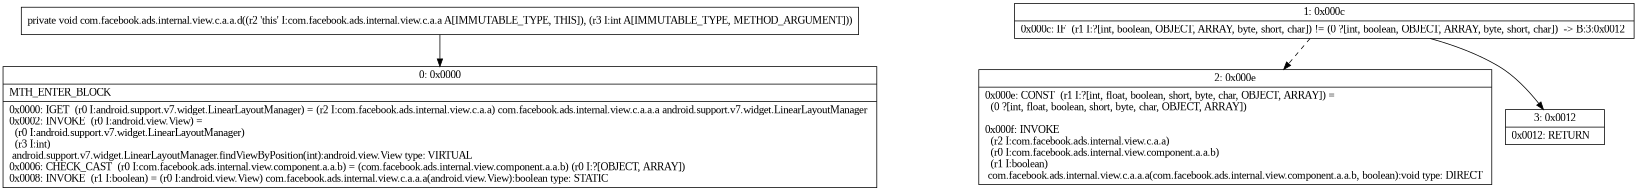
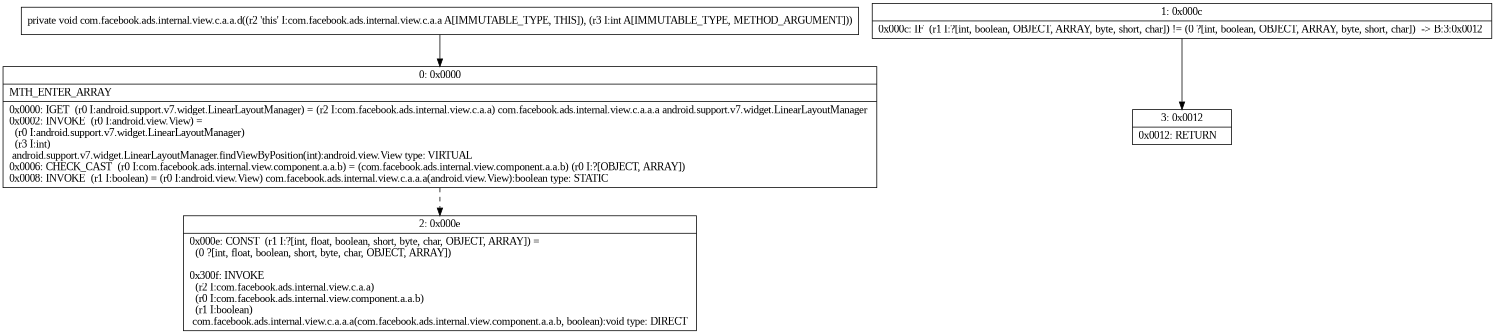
  digraph {
    fontname="Liberation Serif"
    node [fontname="Liberation Serif" shape=record]
    edge [fontname="Liberation Serif"]
-   n1 [label="{0\:\ 0x0000|MTH_ENTER_BLOCK\l|0x0000: IGET  (r0 I:android.support.v7.widget.LinearLayoutManager) = (r2 I:com.facebook.ads.internal.view.c.a.a) com.facebook.ads.internal.view.c.a.a.a android.support.v7.widget.LinearLayoutManager \l0x0002: INVOKE  (r0 I:android.view.View) = \l  (r0 I:android.support.v7.widget.LinearLayoutManager)\l  (r3 I:int)\l android.support.v7.widget.LinearLayoutManager.findViewByPosition(int):android.view.View type: VIRTUAL \l0x0006: CHECK_CAST  (r0 I:com.facebook.ads.internal.view.component.a.a.b) = (com.facebook.ads.internal.view.component.a.a.b) (r0 I:?[OBJECT, ARRAY]) \l0x0008: INVOKE  (r1 I:boolean) = (r0 I:android.view.View) com.facebook.ads.internal.view.c.a.a.a(android.view.View):boolean type: STATIC \l}"]
+   n1 [label="{0\:\ 0x0000|MTH_ENTER_ARRAY\l|0x0000: IGET  (r0 I:android.support.v7.widget.LinearLayoutManager) = (r2 I:com.facebook.ads.internal.view.c.a.a) com.facebook.ads.internal.view.c.a.a.a android.support.v7.widget.LinearLayoutManager \l0x0002: INVOKE  (r0 I:android.view.View) = \l  (r0 I:android.support.v7.widget.LinearLayoutManager)\l  (r3 I:int)\l android.support.v7.widget.LinearLayoutManager.findViewByPosition(int):android.view.View type: VIRTUAL \l0x0006: CHECK_CAST  (r0 I:com.facebook.ads.internal.view.component.a.a.b) = (com.facebook.ads.internal.view.component.a.a.b) (r0 I:?[OBJECT, ARRAY]) \l0x0008: INVOKE  (r1 I:boolean) = (r0 I:android.view.View) com.facebook.ads.internal.view.c.a.a.a(android.view.View):boolean type: STATIC \l}"]
    n2 [label="{1\:\ 0x000c|0x000c: IF  (r1 I:?[int, boolean, OBJECT, ARRAY, byte, short, char]) != (0 ?[int, boolean, OBJECT, ARRAY, byte, short, char])  \-\> B:3:0x0012 \l}"]
-   n3 [label="{2\:\ 0x000e|0x000e: CONST  (r1 I:?[int, float, boolean, short, byte, char, OBJECT, ARRAY]) = \l  (0 ?[int, float, boolean, short, byte, char, OBJECT, ARRAY])\l \l0x000f: INVOKE  \l  (r2 I:com.facebook.ads.internal.view.c.a.a)\l  (r0 I:com.facebook.ads.internal.view.component.a.a.b)\l  (r1 I:boolean)\l com.facebook.ads.internal.view.c.a.a.a(com.facebook.ads.internal.view.component.a.a.b, boolean):void type: DIRECT \l}"]
+   n3 [label="{2\:\ 0x000e|0x000e: CONST  (r1 I:?[int, float, boolean, short, byte, char, OBJECT, ARRAY]) = \l  (0 ?[int, float, boolean, short, byte, char, OBJECT, ARRAY])\l \l0x300f: INVOKE  \l  (r2 I:com.facebook.ads.internal.view.c.a.a)\l  (r0 I:com.facebook.ads.internal.view.component.a.a.b)\l  (r1 I:boolean)\l com.facebook.ads.internal.view.c.a.a.a(com.facebook.ads.internal.view.component.a.a.b, boolean):void type: DIRECT \l}"]
    n4 [label="{3\:\ 0x0012|0x0012: RETURN   \l}"]
    n5 [label="{private void com.facebook.ads.internal.view.c.a.a.d((r2 'this' I:com.facebook.ads.internal.view.c.a.a A[IMMUTABLE_TYPE, THIS]), (r3 I:int A[IMMUTABLE_TYPE, METHOD_ARGUMENT])) }"]
-   n2 -> n3 [style=dashed]
+   n1 -> n3 [style=dashed]
    n2 -> n4
    n5 -> n1
  }
